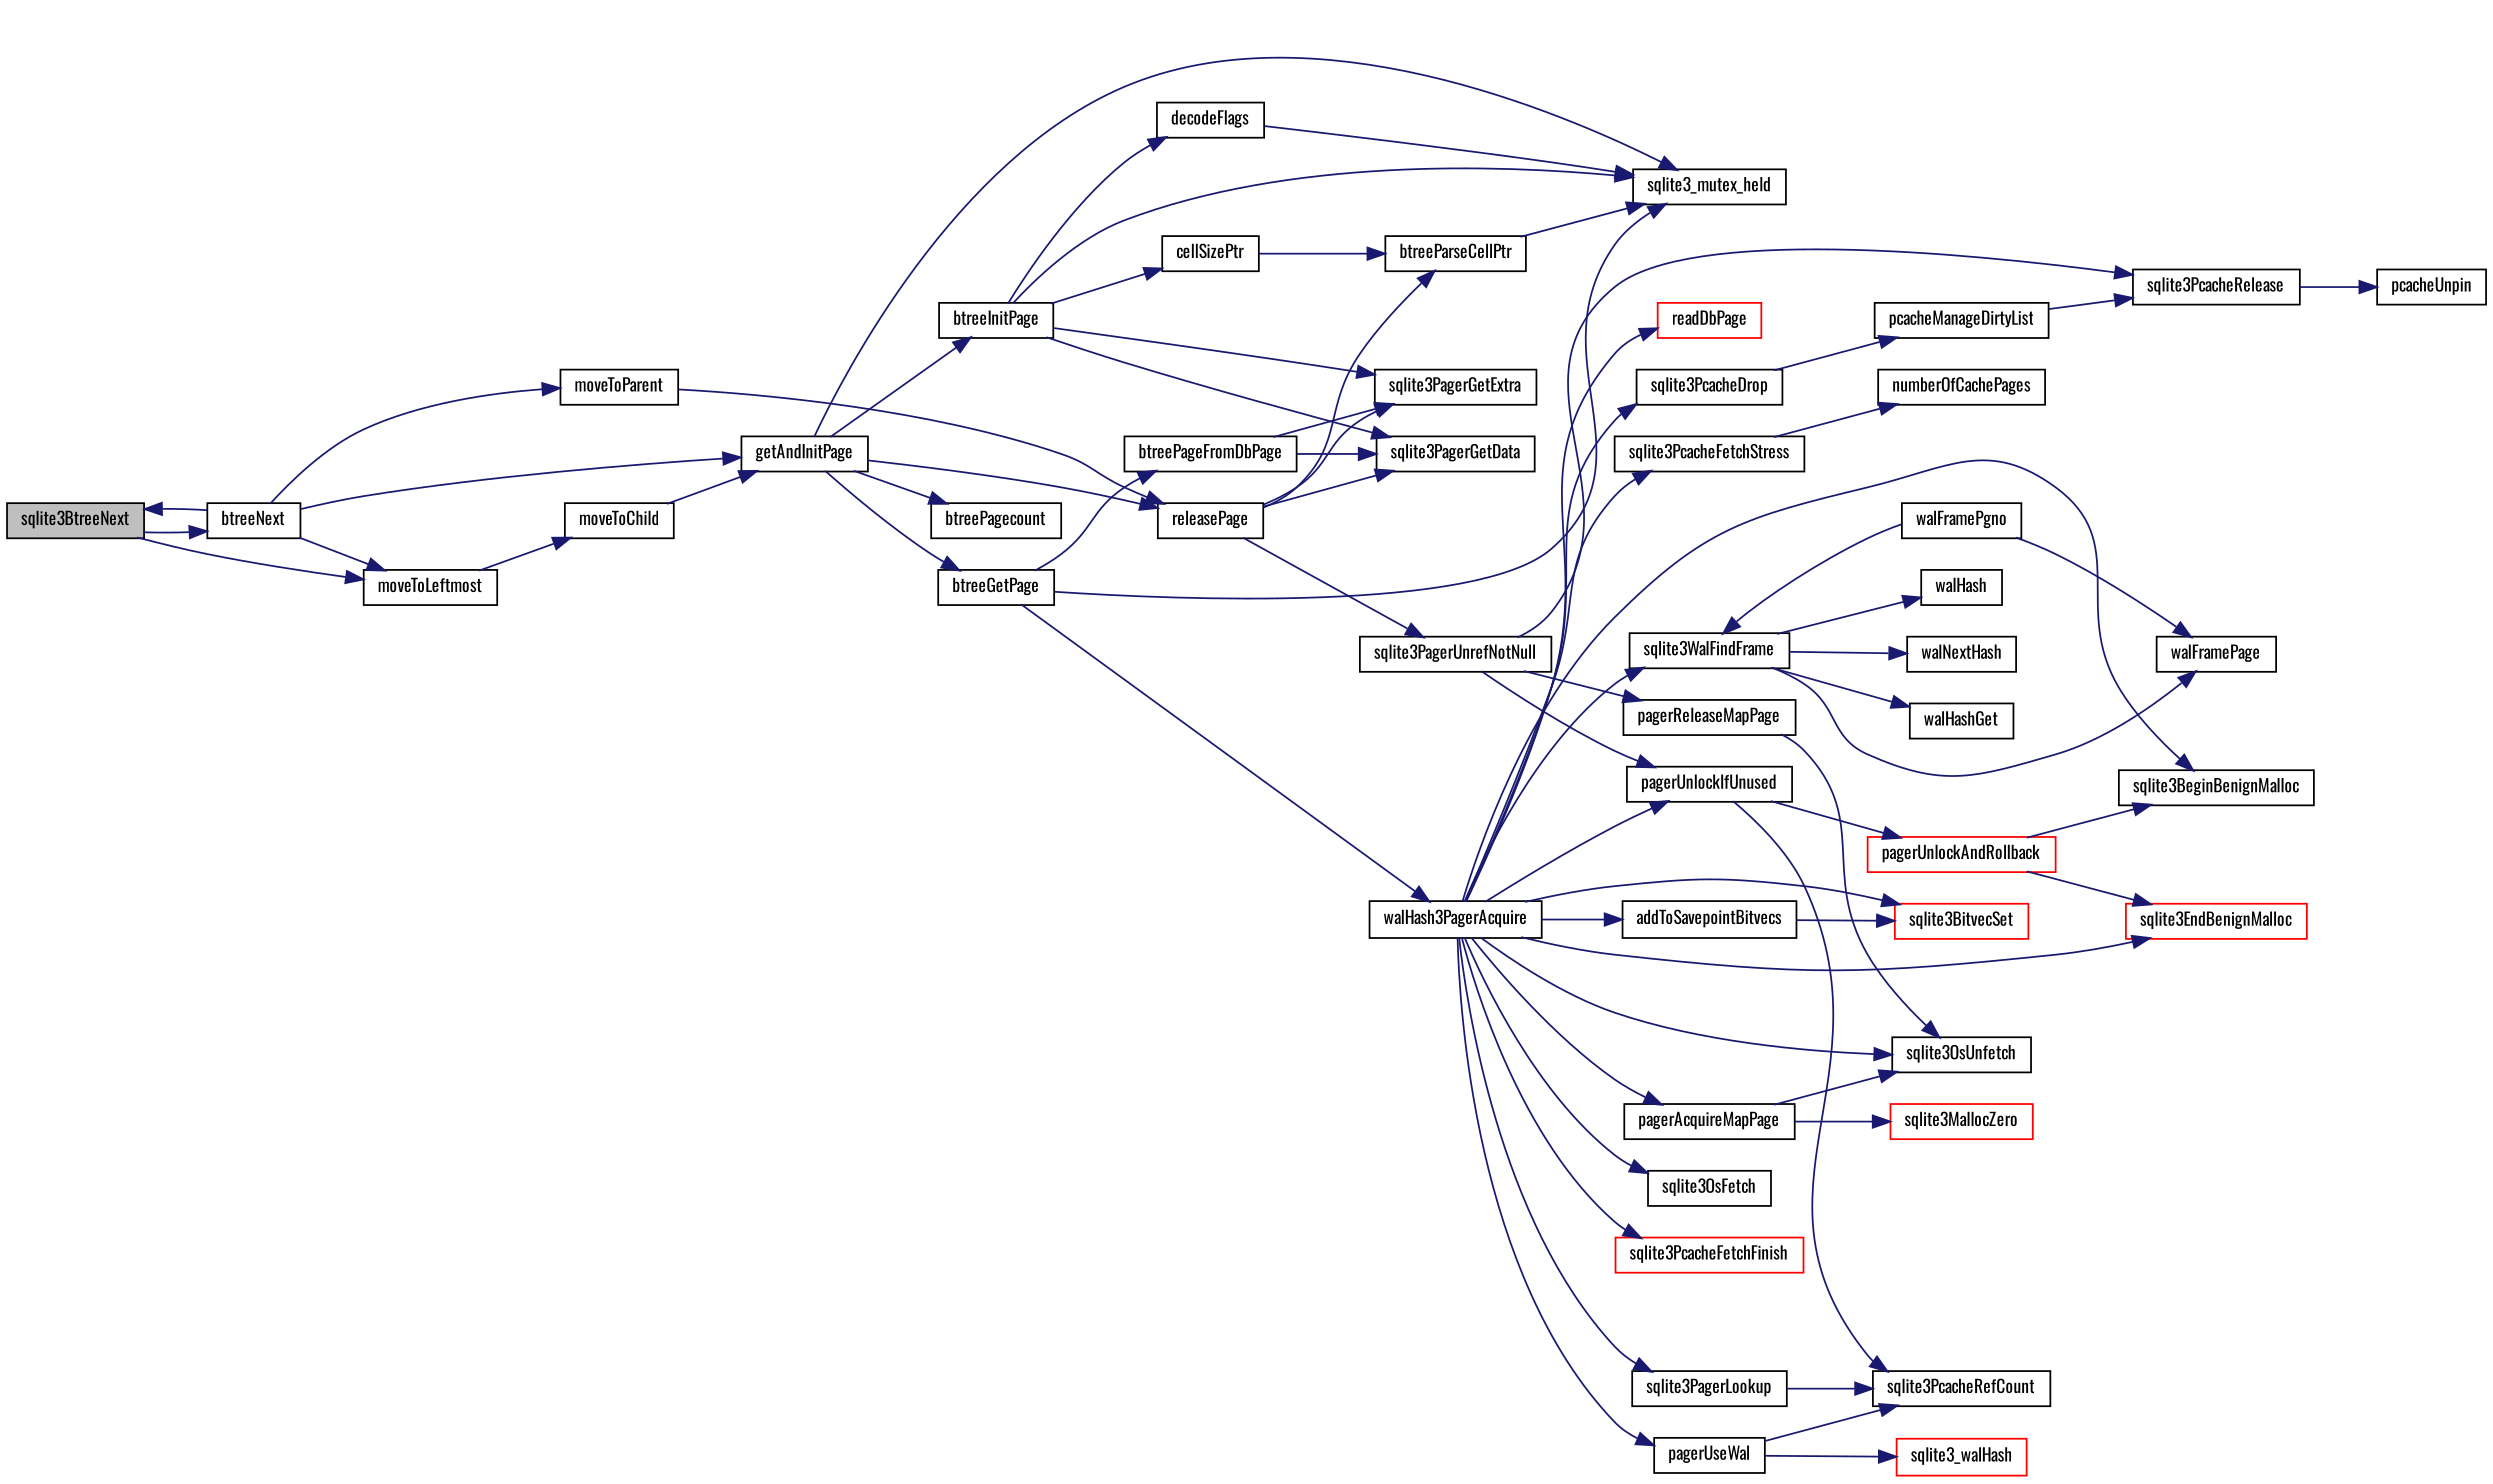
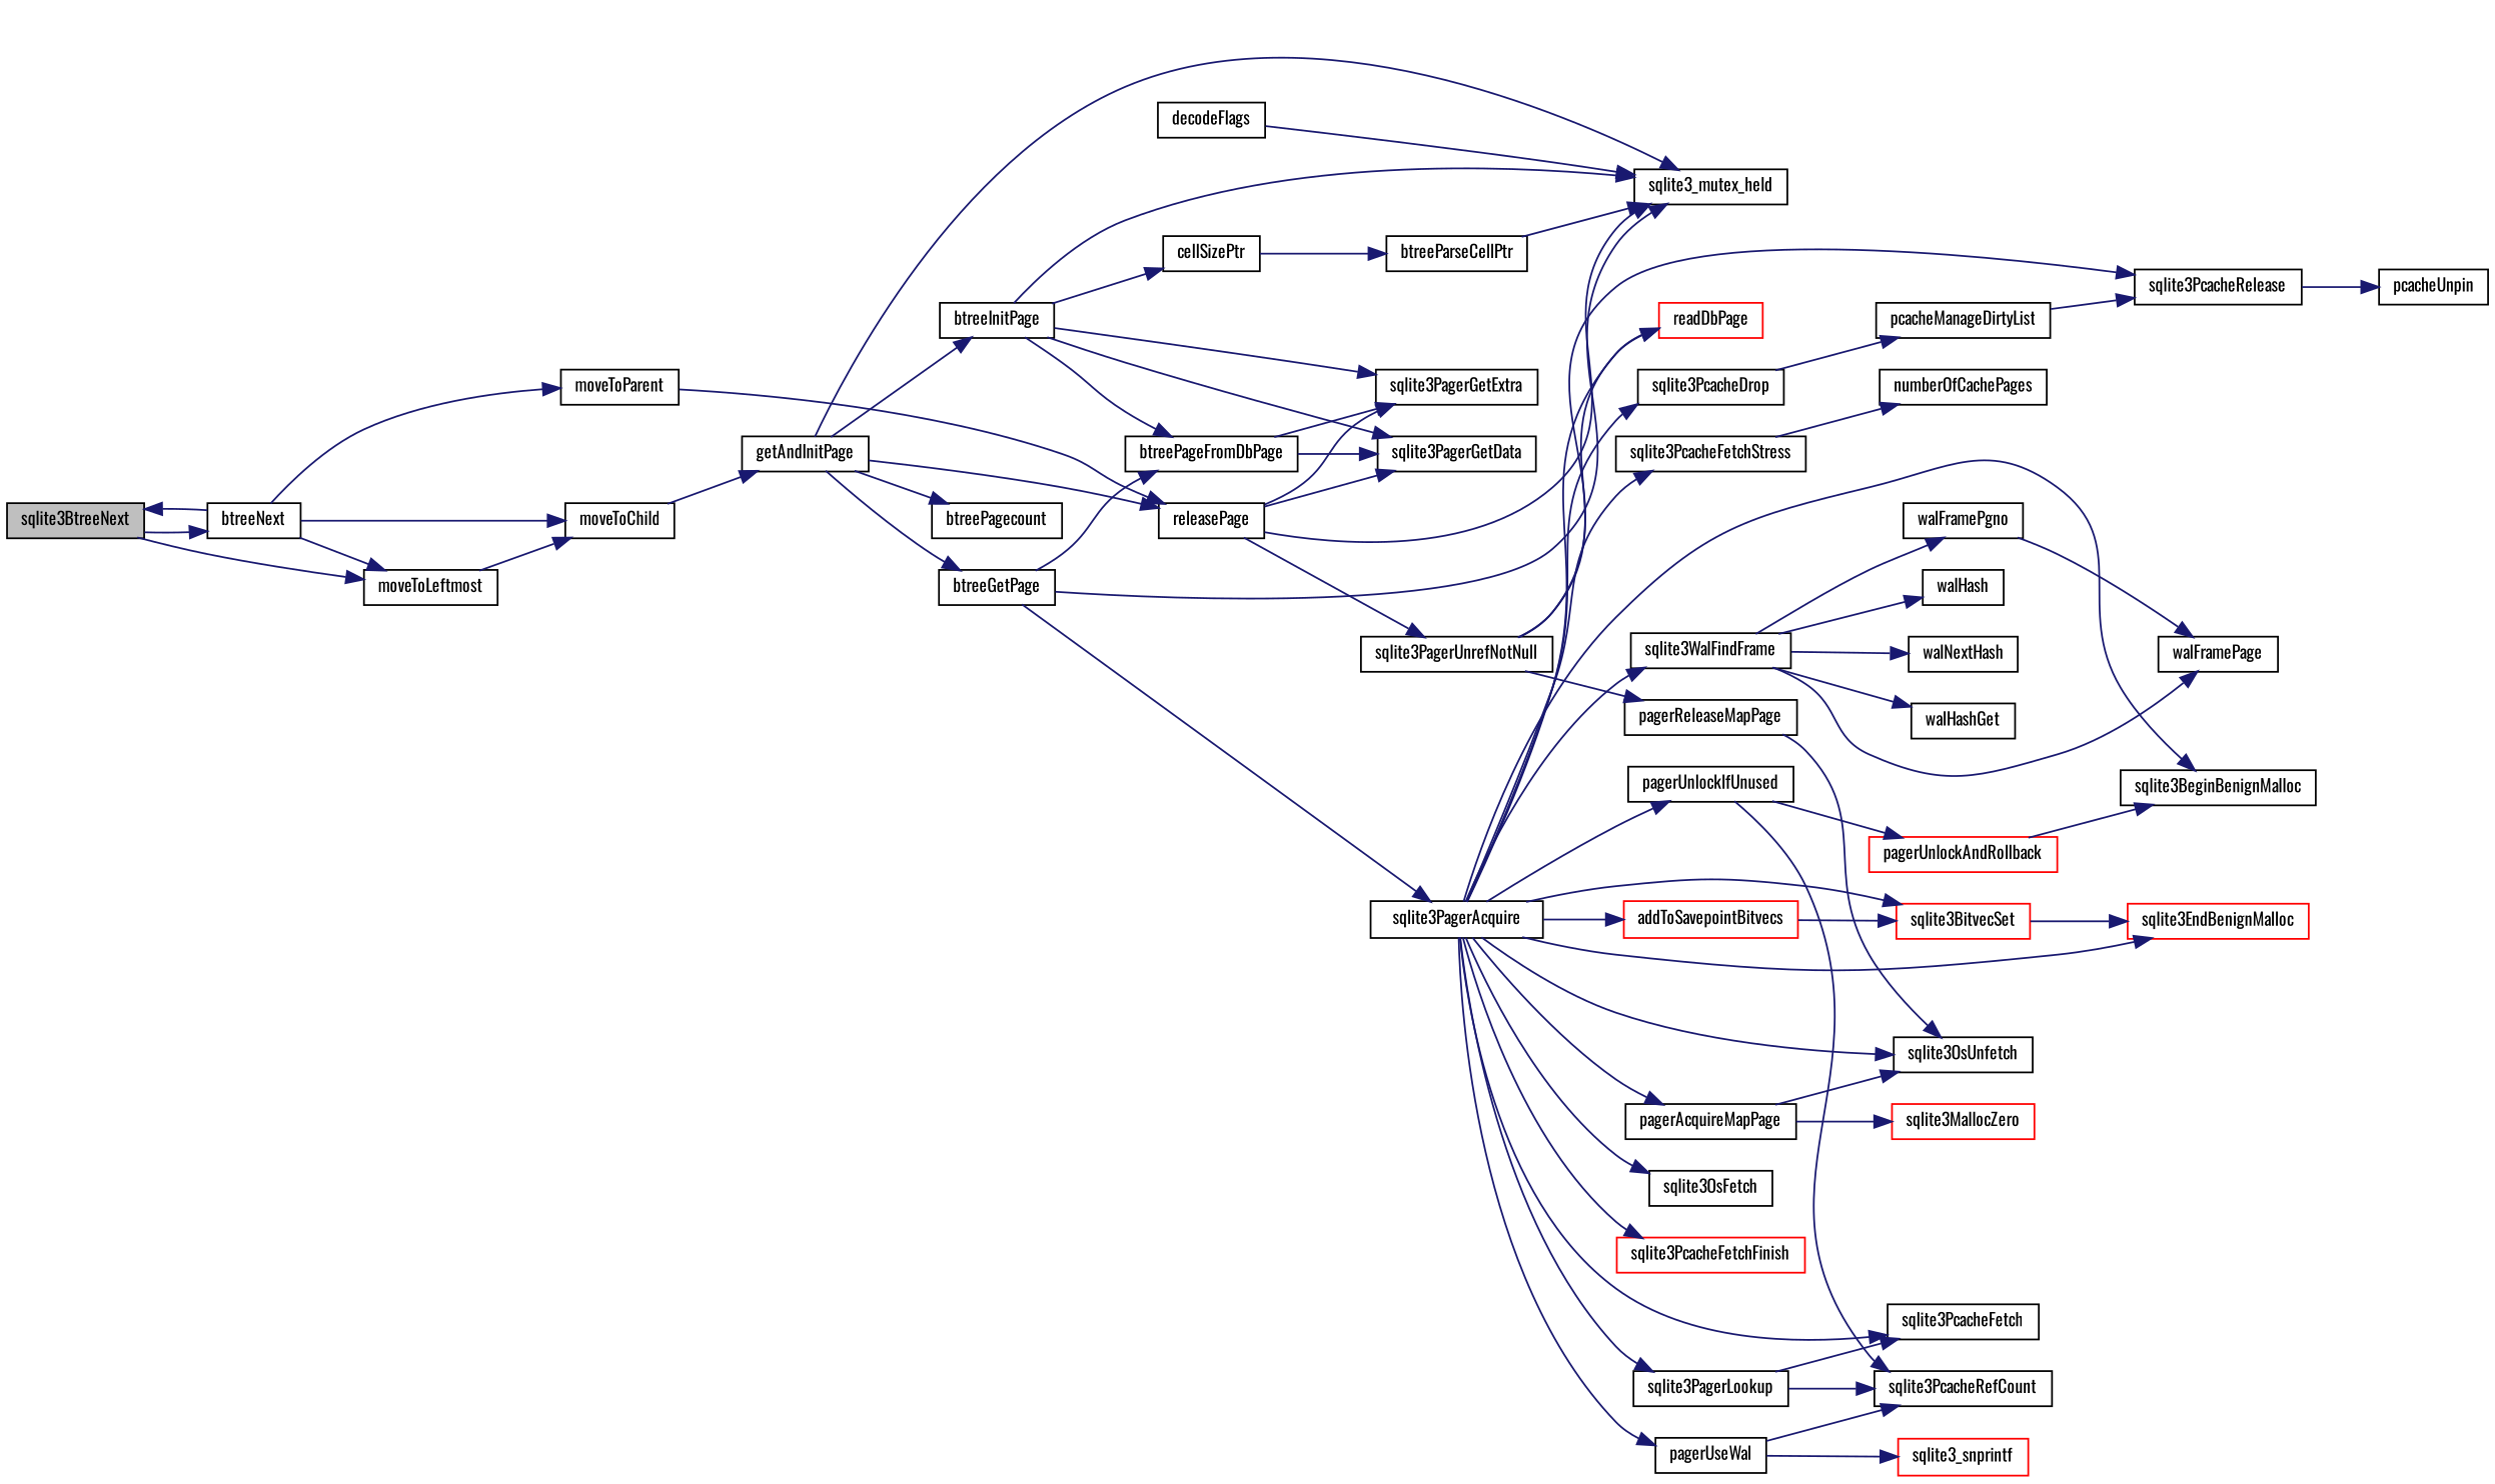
  digraph {
    fontname=Oswald
    rankdir=LR
    node [color=black fillcolor=white fontname=Oswald fontsize=10 shape=record style=filled]
    edge [color=midnightblue fontname=Oswald fontsize=10 labelfontname=FreeSans labelfontsize=10 style=solid]
    n1 [fillcolor=grey75 fontcolor=black height=0.2 label=sqlite3BtreeNext width=0.4]
    n2 [height=0.2 label=btreeNext width=0.4]
    n3 [height=0.2 label=moveToLeftmost width=0.4]
    n4 [height=0.2 label=moveToChild width=0.4]
    n5 [height=0.2 label=moveToParent width=0.4]
    n6 [height=0.2 label=getAndInitPage width=0.4]
    n7 [height=0.2 label=releasePage width=0.4]
    n8 [height=0.2 label=sqlite3_mutex_held width=0.4]
    n9 [height=0.2 label=btreePagecount width=0.4]
    n10 [height=0.2 label=btreeGetPage width=0.4]
    n11 [height=0.2 label=btreeInitPage width=0.4]
-   n12 [height=0.2 label=walHash3PagerAcquire width=0.4]
+   n12 [height=0.2 label=sqlite3PagerAcquire width=0.4]
    n13 [height=0.2 label=btreePageFromDbPage width=0.4]
    n14 [height=0.2 label=sqlite3PagerGetExtra width=0.4]
    n15 [height=0.2 label=sqlite3PagerGetData width=0.4]
    n16 [height=0.2 label=decodeFlags width=0.4]
    n17 [height=0.2 label=cellSizePtr width=0.4]
    n18 [height=0.2 label=sqlite3PagerUnrefNotNull width=0.4]
    n19 [height=0.2 label=pagerUseWal width=0.4]
    n20 [height=0.2 label=sqlite3WalFindFrame width=0.4]
    n21 [height=0.2 label=sqlite3OsFetch width=0.4]
    n22 [height=0.2 label=sqlite3PagerLookup width=0.4]
+   n23 [height=0.2 label=sqlite3PcacheFetch width=0.4]
    n24 [color=red height=0.2 label=sqlite3PcacheFetchFinish width=0.4]
    n25 [height=0.2 label=pagerAcquireMapPage width=0.4]
    n26 [height=0.2 label=sqlite3OsUnfetch width=0.4]
    n27 [height=0.2 label=sqlite3PcacheFetchStress width=0.4]
    n28 [height=0.2 label=sqlite3BeginBenignMalloc width=0.4]
    n29 [color=red height=0.2 label=sqlite3BitvecSet width=0.4]
-   n30 [height=0.2 label=addToSavepointBitvecs width=0.4]
+   n30 [color=red height=0.2 label=addToSavepointBitvecs width=0.4]
    n31 [color=red height=0.2 label=sqlite3EndBenignMalloc width=0.4]
    n32 [color=red height=0.2 label=readDbPage width=0.4]
    n33 [height=0.2 label=sqlite3PcacheDrop width=0.4]
    n34 [height=0.2 label=pagerUnlockIfUnused width=0.4]
    n35 [height=0.2 label=sqlite3PcacheRefCount width=0.4]
-   n36 [color=red height=0.2 label=sqlite3_walHash width=0.4]
+   n36 [color=red height=0.2 label=sqlite3_snprintf width=0.4]
    n37 [height=0.2 label=walFramePage width=0.4]
    n38 [height=0.2 label=walHashGet width=0.4]
    n39 [height=0.2 label=walHash width=0.4]
    n40 [height=0.2 label=walNextHash width=0.4]
    n41 [height=0.2 label=walFramePgno width=0.4]
    n42 [color=red height=0.2 label=sqlite3MallocZero width=0.4]
    n43 [height=0.2 label=numberOfCachePages width=0.4]
    n44 [height=0.2 label=pcacheManageDirtyList width=0.4]
    n45 [color=red height=0.2 label=pagerUnlockAndRollback width=0.4]
    n46 [height=0.2 label=sqlite3PcacheRelease width=0.4]
    n47 [height=0.2 label=btreeParseCellPtr width=0.4]
    n48 [height=0.2 label=pagerReleaseMapPage width=0.4]
    n49 [height=0.2 label=pcacheUnpin width=0.4]
    n1 -> n2
    n1 -> n3
    n2 -> n1
    n2 -> n3
-   n2 -> n6
+   n2 -> n4
    n2 -> n5
    n3 -> n4
    n4 -> n6
    n5 -> n7
    n6 -> n7
    n6 -> n8
    n6 -> n9
    n6 -> n10
    n6 -> n11
-   n7 -> n47
+   n7 -> n8
    n7 -> n14
    n7 -> n15
    n7 -> n18
    n10 -> n8
    n10 -> n12
    n10 -> n13
    n11 -> n8
    n11 -> n14
    n11 -> n15
-   n11 -> n16
+   n11 -> n13
    n11 -> n17
    n12 -> n19
    n12 -> n20
    n12 -> n21
    n12 -> n22
+   n12 -> n23
    n12 -> n24
    n12 -> n25
    n12 -> n26
    n12 -> n27
    n12 -> n28
    n12 -> n29
    n12 -> n30
    n12 -> n31
    n12 -> n32
    n12 -> n33
    n12 -> n34
    n13 -> n14
    n13 -> n15
    n16 -> n8
    n17 -> n47
-   n18 -> n34
+   n18 -> n32
    n18 -> n46
    n18 -> n48
    n19 -> n35
    n19 -> n36
    n20 -> n37
    n20 -> n38
    n20 -> n39
    n20 -> n40
-   n41 -> n20
+   n20 -> n41
+   n22 -> n23
    n22 -> n35
    n25 -> n26
    n25 -> n42
    n27 -> n43
    n30 -> n29
    n33 -> n44
    n34 -> n35
    n34 -> n45
    n41 -> n37
    n44 -> n46
    n45 -> n28
-   n45 -> n31
+   n29 -> n31
    n46 -> n49
    n47 -> n8
    n48 -> n26
  }
